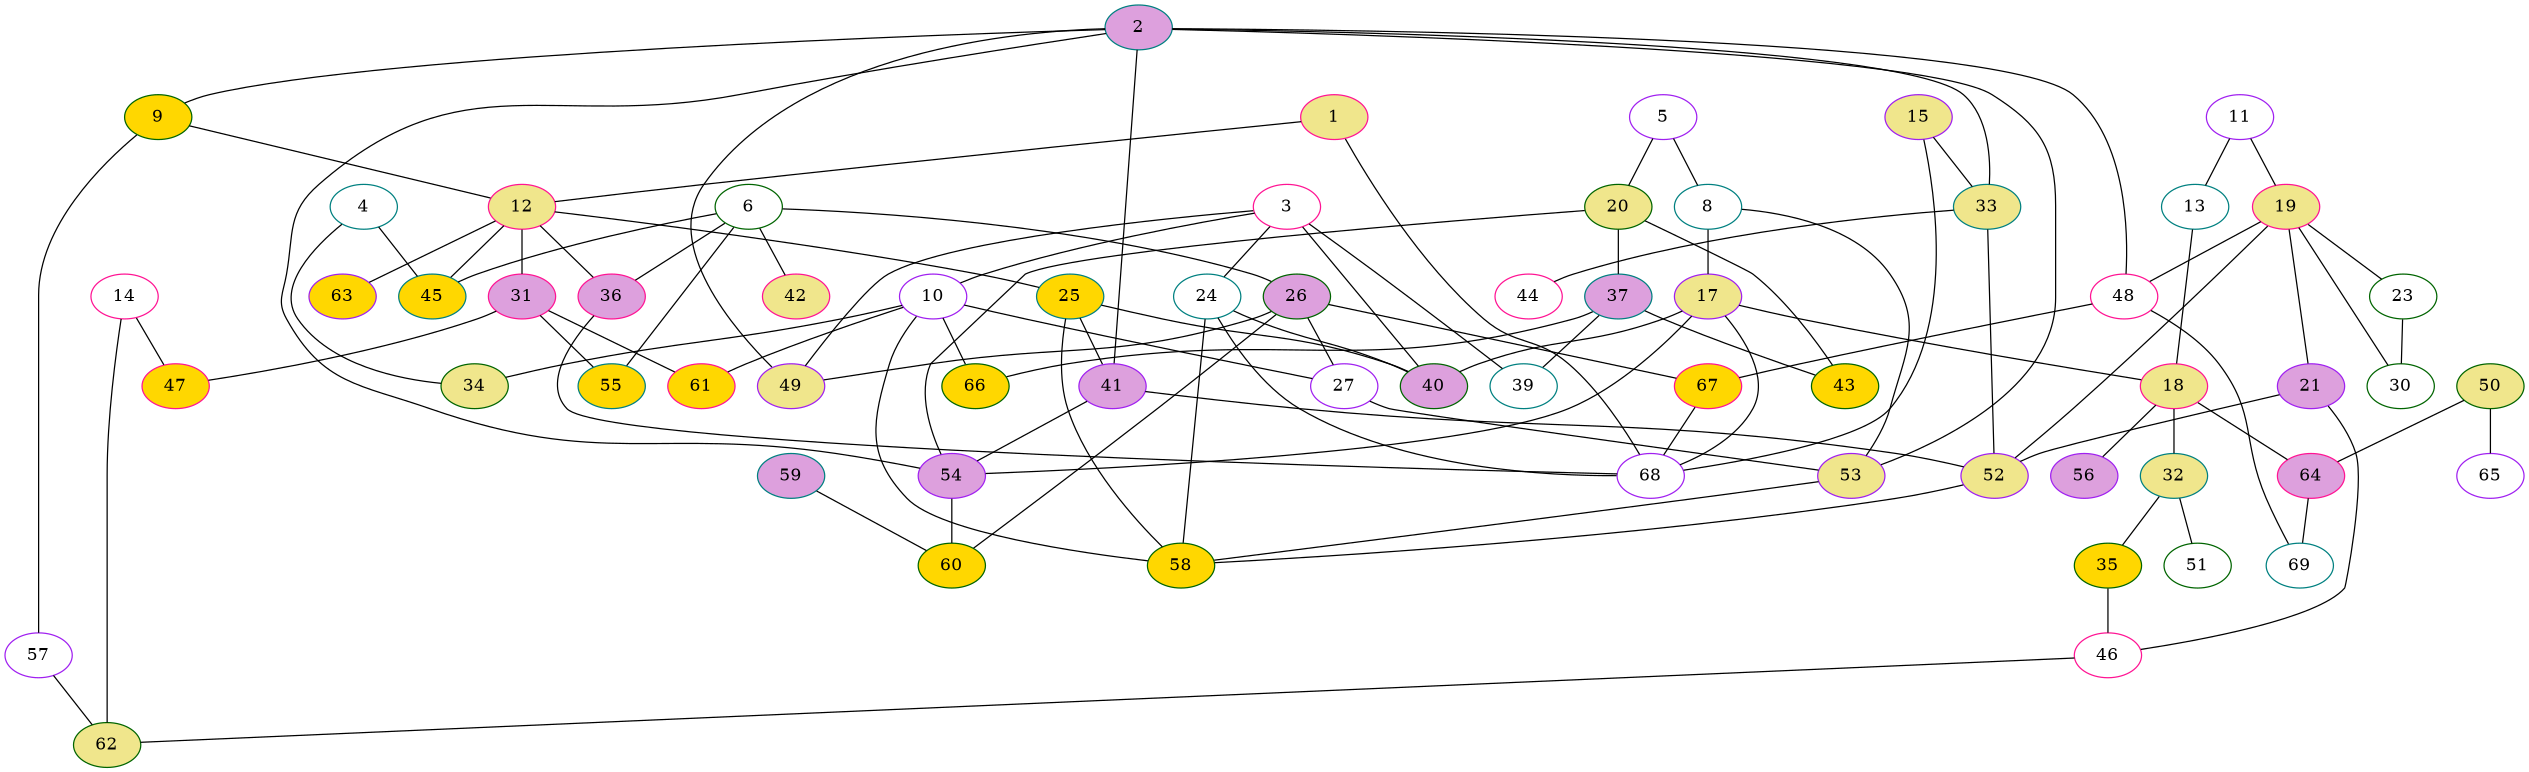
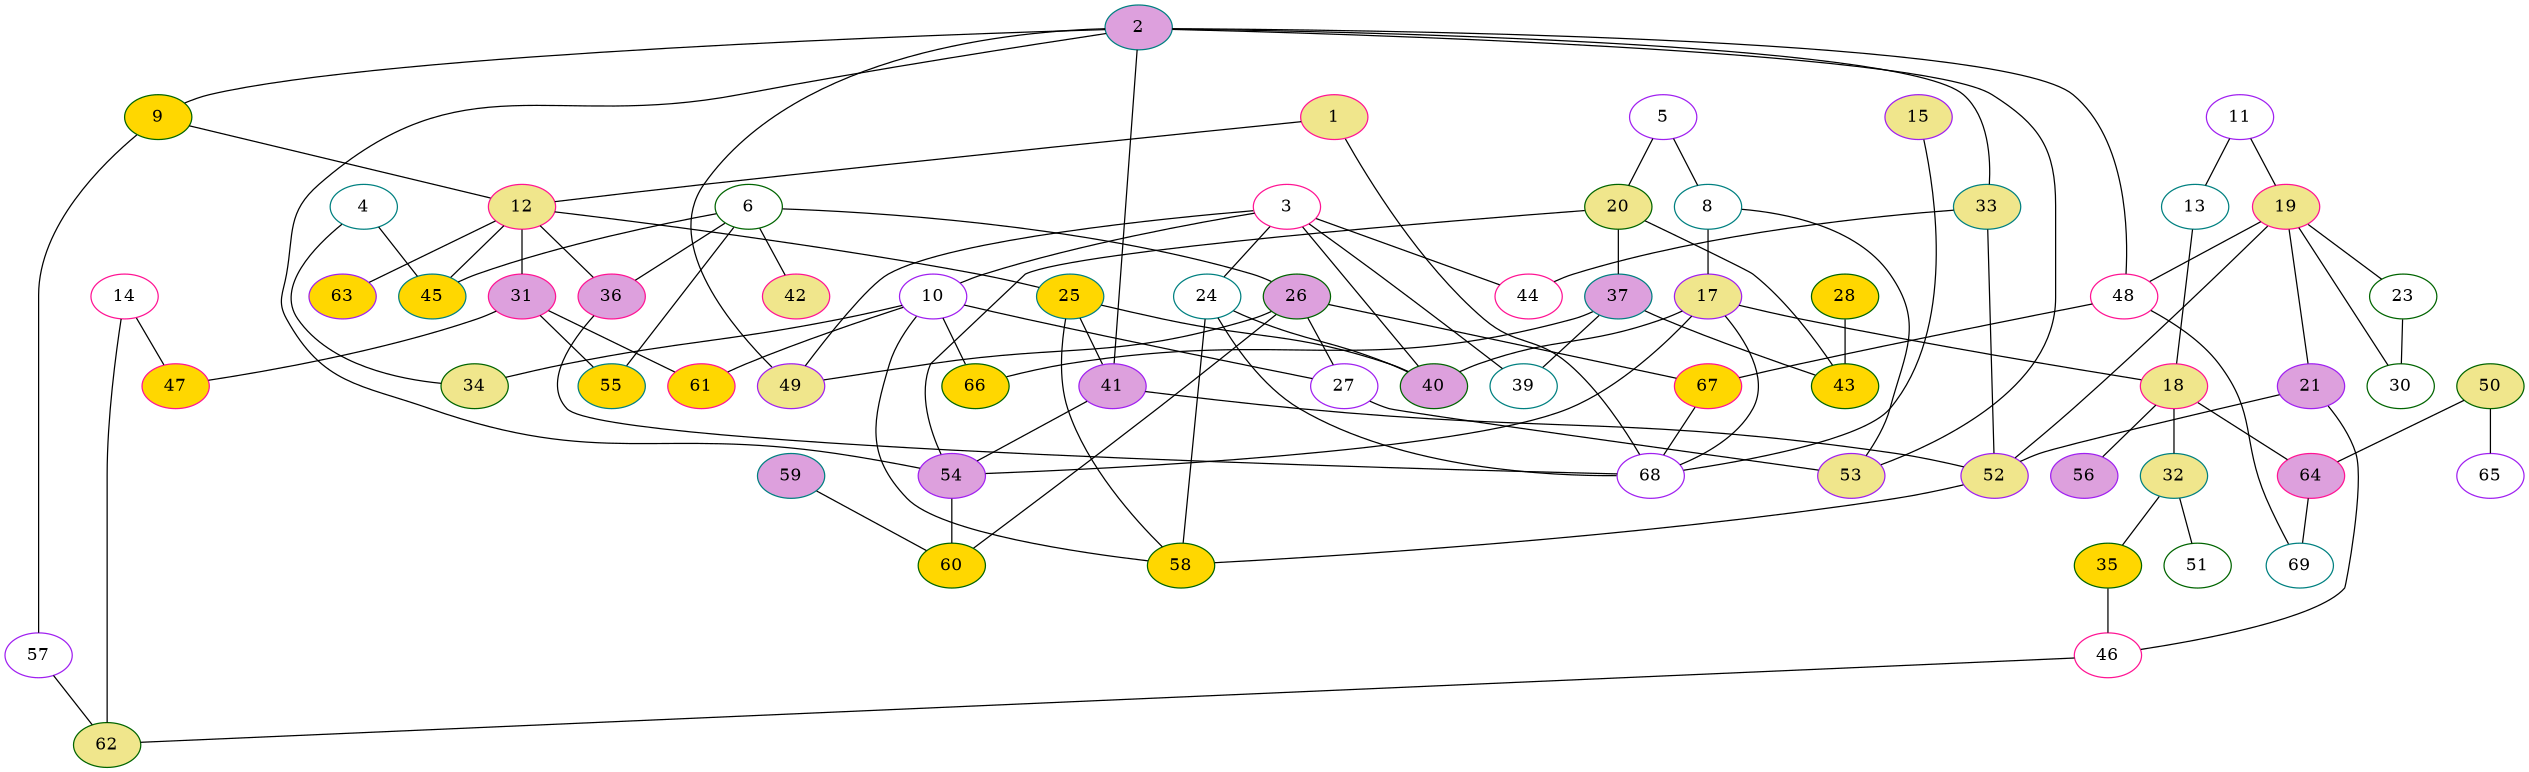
  graph {
    node [color=purple fillcolor=white style=filled]
    edge [weight=1.0]
    1 [color=deeppink fillcolor=khaki]
    12 [color=deeppink fillcolor=khaki]
    68
    45 [color=teal fillcolor=gold]
    36 [color=deeppink fillcolor=plum]
    25 [color=teal fillcolor=gold]
    31 [color=deeppink fillcolor=plum]
    63 [fillcolor=gold]
    2 [color=teal fillcolor=plum]
    9 [color=darkgreen fillcolor=gold]
    33 [color=teal fillcolor=khaki]
    41 [fillcolor=plum]
    48 [color=deeppink]
    49 [fillcolor=khaki]
    53 [fillcolor=khaki]
    54 [fillcolor=plum]
    57
    27
    44 [color=deeppink]
    52 [fillcolor=khaki]
    67 [color=deeppink fillcolor=gold]
    69 [color=teal]
    58 [color=darkgreen fillcolor=gold]
    60 [color=darkgreen fillcolor=gold]
    3 [color=deeppink]
    10
    24 [color=teal]
    39 [color=teal]
    40 [color=darkgreen fillcolor=plum]
    34 [color=darkgreen fillcolor=khaki]
    61 [color=deeppink fillcolor=gold]
    66 [color=darkgreen fillcolor=gold]
    4 [color=teal]
    26 [color=darkgreen fillcolor=plum]
    8 [color=teal]
    5
    20 [color=darkgreen fillcolor=khaki]
    17 [fillcolor=khaki]
    37 [color=teal fillcolor=plum]
    43 [color=darkgreen fillcolor=gold]
    6 [color=darkgreen]
    42 [color=deeppink fillcolor=khaki]
    55 [color=teal fillcolor=gold]
    18 [color=deeppink fillcolor=khaki]
    62 [color=darkgreen fillcolor=khaki]
    13 [color=teal]
    11
    19 [color=deeppink fillcolor=khaki]
    21 [fillcolor=plum]
    23 [color=darkgreen]
    30 [color=darkgreen]
    47 [color=deeppink fillcolor=gold]
    32 [color=teal fillcolor=khaki]
    56 [fillcolor=plum]
    64 [color=deeppink fillcolor=plum]
    14 [color=deeppink]
    15 [fillcolor=khaki]
    35 [color=darkgreen fillcolor=gold]
    51 [color=darkgreen]
    46 [color=deeppink]
+   28 [color=darkgreen fillcolor=gold]
    50 [color=darkgreen fillcolor=khaki]
    65
    59 [color=teal fillcolor=plum]
    1 -- 12
    1 -- 68
    12 -- 45
    12 -- 36
    12 -- 25
    12 -- 31
    12 -- 63
    36 -- 68
    25 -- 41
    25 -- 58
    25 -- 40
    31 -- 61
    31 -- 55
    31 -- 47
    2 -- 9
    2 -- 33
    2 -- 41
    2 -- 48
    2 -- 49
    2 -- 53
    2 -- 54
    9 -- 12
    9 -- 57
    33 -- 44
    33 -- 52
    41 -- 54
    41 -- 52
    48 -- 67
    48 -- 69
-   53 -- 58
    54 -- 60
    57 -- 62
    27 -- 53
    52 -- 58
    67 -- 68
    3 -- 49
+   3 -- 44
    3 -- 10
    3 -- 24
    3 -- 39
    3 -- 40
    10 -- 27
    10 -- 58
    10 -- 34 [weight=2.0]
    10 -- 61
    10 -- 66
    24 -- 68
    24 -- 58
    24 -- 40
    4 -- 45
    4 -- 34
    26 -- 49
    26 -- 27
    26 -- 67
    26 -- 60
    8 -- 53
    8 -- 17
    5 -- 8
    5 -- 20
    20 -- 54
    20 -- 37
    20 -- 43
    17 -- 68
    17 -- 54
    17 -- 40
    17 -- 18
    37 -- 39
    37 -- 66
    37 -- 43
    6 -- 45
    6 -- 36
    6 -- 26
    6 -- 42
    6 -- 55
    18 -- 32 [weight=3.0]
    18 -- 56
    18 -- 64
    13 -- 18
    11 -- 13
    11 -- 19
    19 -- 48
    19 -- 52
    19 -- 21
    19 -- 23
    19 -- 30
    21 -- 52
    21 -- 46
    23 -- 30
    32 -- 35
    32 -- 51
    64 -- 69
    14 -- 62
    14 -- 47
    15 -- 68
-   15 -- 33
    35 -- 46
    46 -- 62
+   28 -- 43
    50 -- 64
    50 -- 65
    59 -- 60
  }
